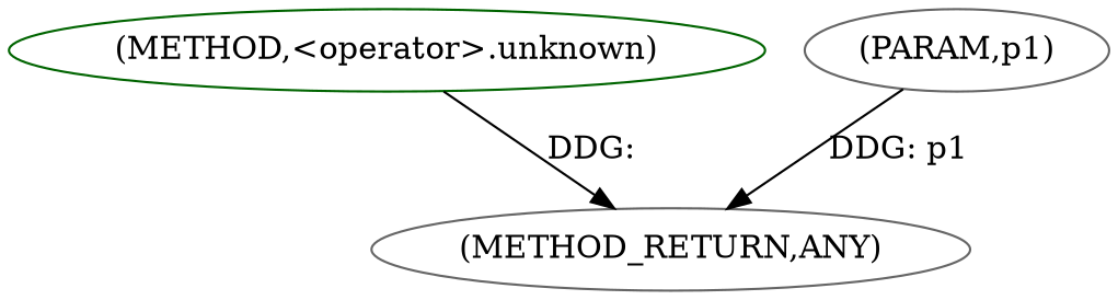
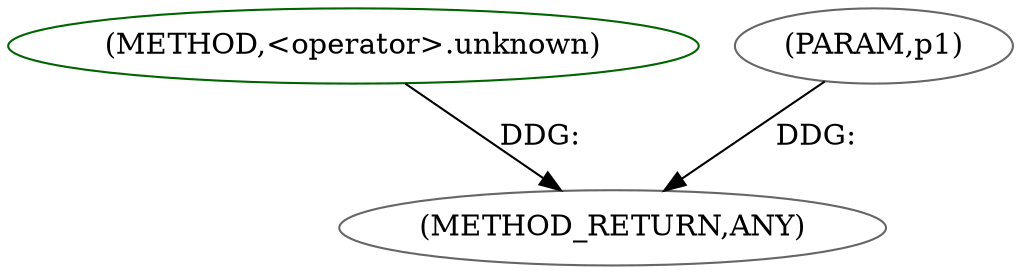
  digraph {
    node [color=gray40]
    n1 [color=darkgreen label="(METHOD,&lt;operator&gt;.unknown)"]
    n2 [label="(METHOD_RETURN,ANY)"]
    n3 [label="(PARAM,p1)"]
    n1 -> n2 [label="DDG: "]
-   n3 -> n2 [label="DDG: p1"]
+   n3 -> n2 [label="DDG: "]
  }
